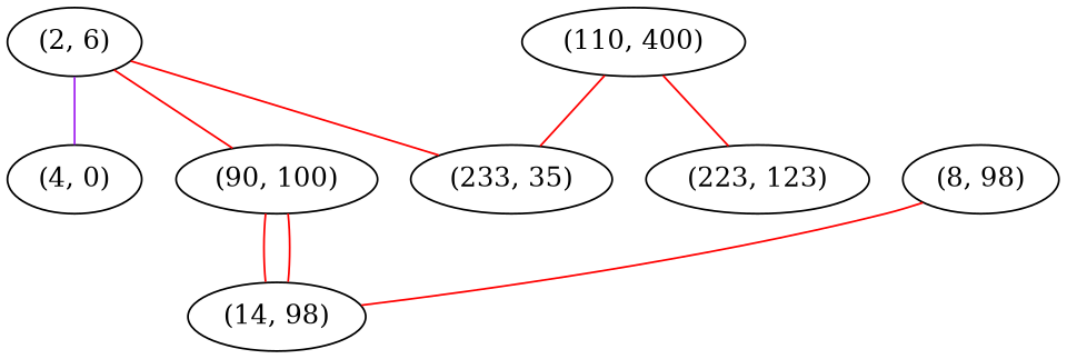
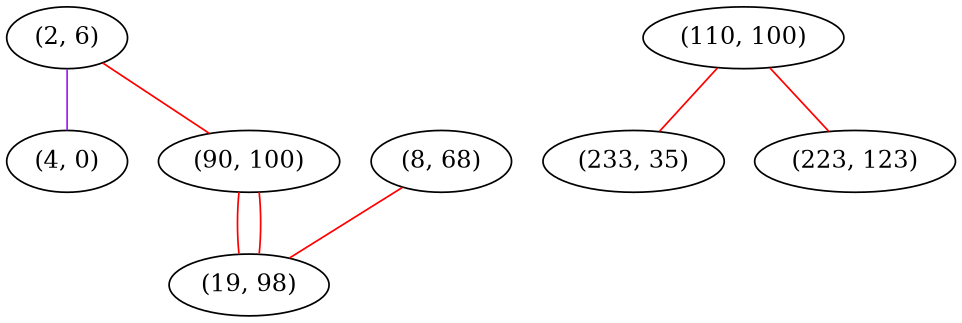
  graph {
    edge [color=red weight=1]
    "(2, 6)"
    "(233, 35)"
    n3 [label="(4, 0)"]
    "(90, 100)"
-   "(8, 98)"
-   "(14, 98)"
-   "(110, 100)" [label="(110, 400)"]
+   "(8, 98)" [label="(8, 68)"]
+   "(14, 98)" [label="(19, 98)"]
+   "(110, 100)"
    n8 [label="(223, 123)"]
-   "(2, 6)" -- "(233, 35)"
    "(2, 6)" -- n3 [color=purple weight=4]
    "(2, 6)" -- "(90, 100)"
    "(90, 100)" -- "(14, 98)"
    "(90, 100)" -- "(14, 98)"
    "(8, 98)" -- "(14, 98)"
    "(110, 100)" -- "(233, 35)"
    "(110, 100)" -- n8
  }
